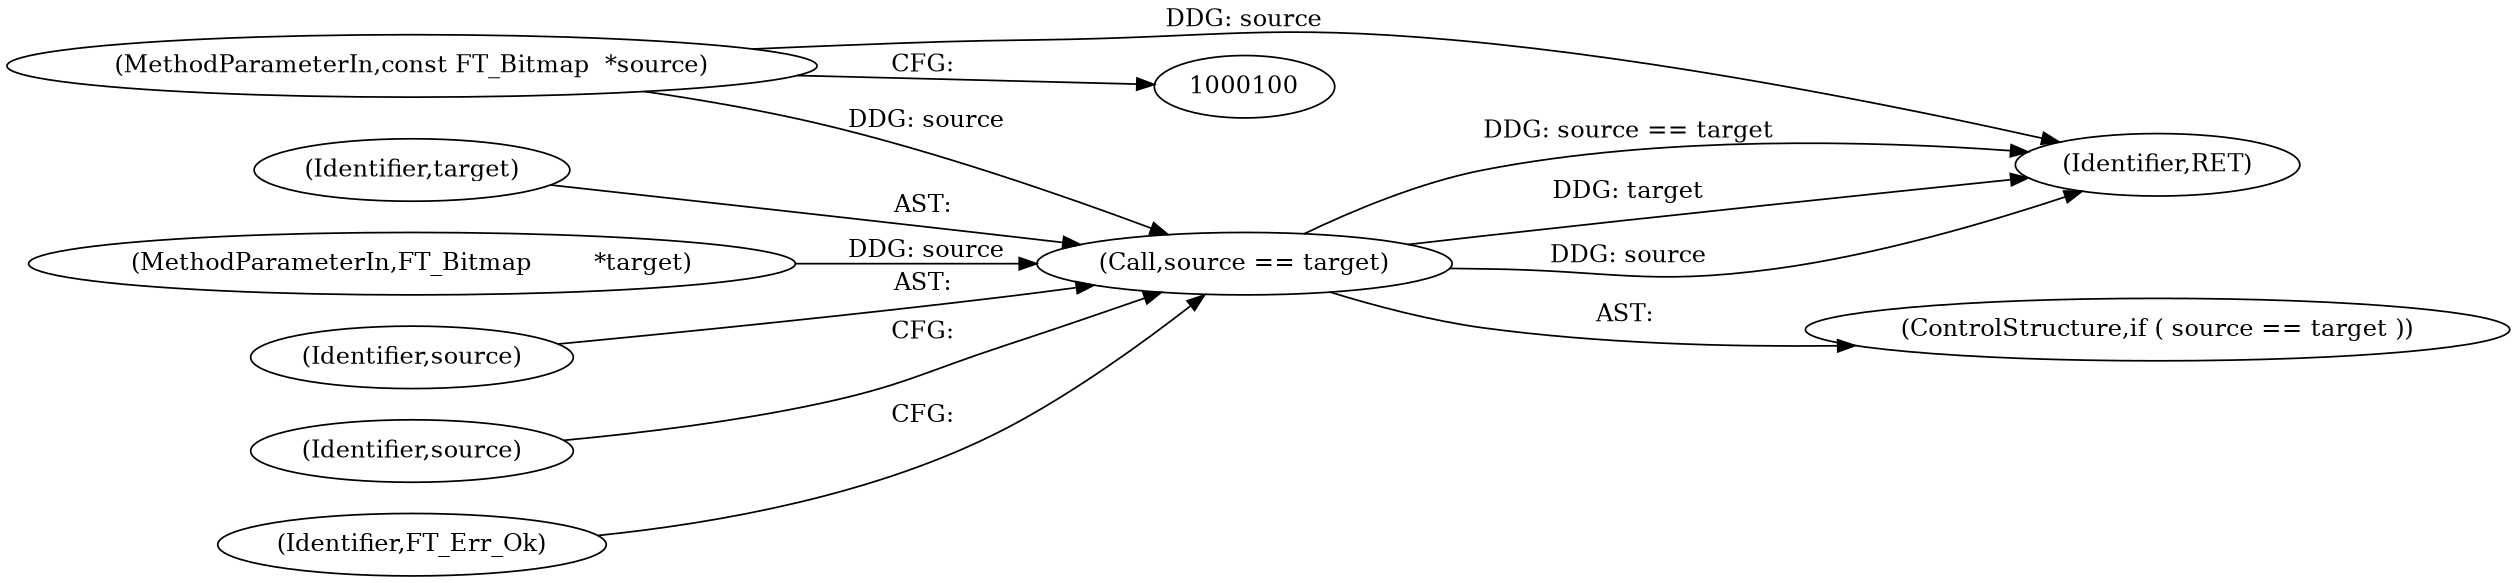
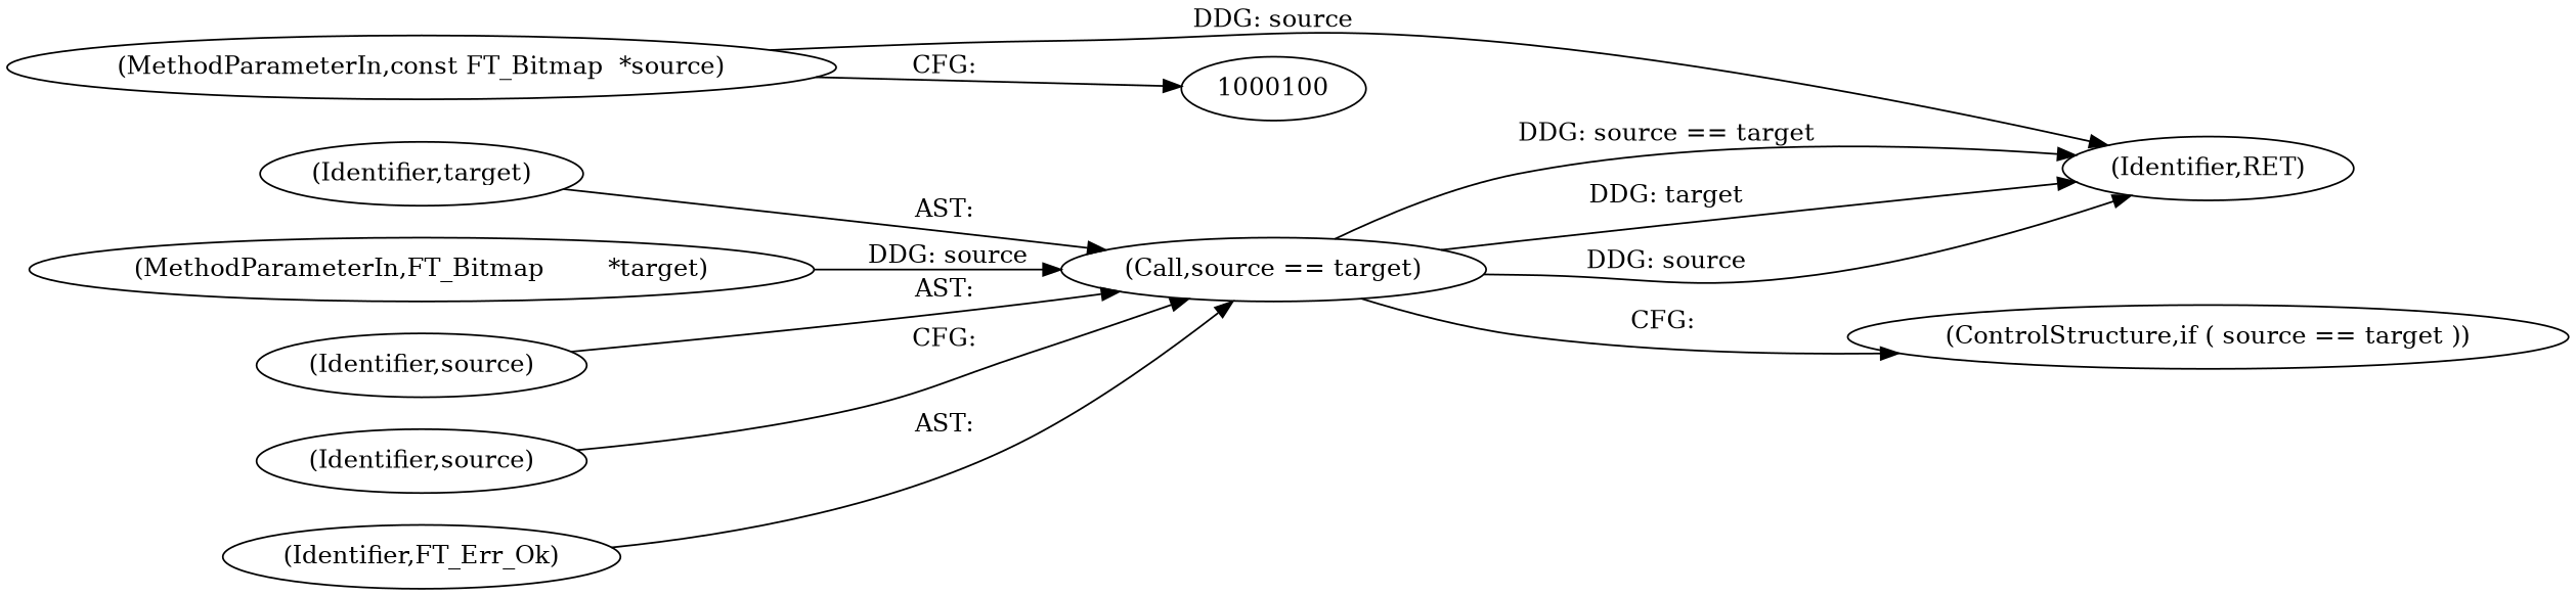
  digraph {
    rankdir=LR
    n1 [label="(MethodParameterIn,const FT_Bitmap  *source)"]
    n2 [label="(Call,source == target)"]
    n3 [label="(Identifier,RET)"]
    1000100
    n5 [label="(ControlStructure,if ( source == target ))"]
    n6 [label="(Identifier,target)"]
    n7 [label="(MethodParameterIn,FT_Bitmap        *target)"]
    n8 [label="(Identifier,source)"]
    n9 [label="(Identifier,source)"]
    n10 [label="(Identifier,FT_Err_Ok)"]
-   n1 -> n2 [label="DDG: source"]
    n1 -> n3 [label="DDG: source"]
    n1 -> 1000100 [label="CFG: "]
    n2 -> n3 [label="DDG: source == target"]
    n2 -> n3 [label="DDG: target"]
    n2 -> n3 [label="DDG: source"]
-   n2 -> n5 [label="AST: "]
+   n2 -> n5 [label="CFG: "]
    n6 -> n2 [label="AST: "]
    n7 -> n2 [label="DDG: source"]
    n8 -> n2 [label="AST: "]
    n9 -> n2 [label="CFG: "]
-   n10 -> n2 [label="CFG: "]
+   n10 -> n2 [label="AST: "]
  }
